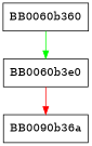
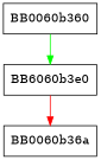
  digraph {
    fontname="DejaVu Serif"
    splines=ortho
    node [fontname="DejaVu Serif" shape=box]
    edge [fontname="DejaVu Serif"]
    BB0060b360
-   BB0060b3e0
-   BB0060b36a [label=BB0090b36a]
+   BB0060b3e0 [label=BB6060b3e0]
+   BB0060b36a
    BB0060b360 -> BB0060b3e0 [color=green]
    BB0060b3e0 -> BB0060b36a [color=red]
  }
